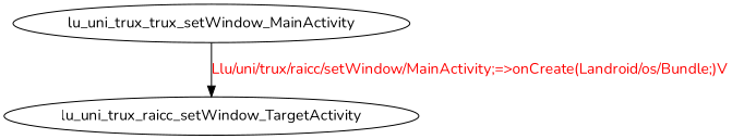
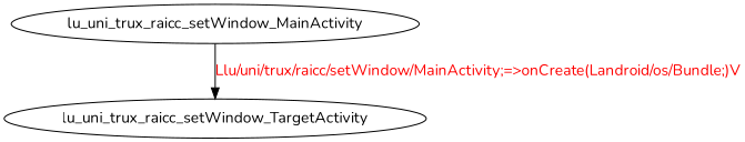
  digraph {
    fontname=Nunito
    node [fontname=Nunito]
-   lu_uni_trux_raicc_setWindow_MainActivity [label=lu_uni_trux_trux_setWindow_MainActivity]
+   lu_uni_trux_raicc_setWindow_MainActivity
    lu_uni_trux_raicc_setWindow_TargetActivity
    lu_uni_trux_raicc_setWindow_MainActivity -> lu_uni_trux_raicc_setWindow_TargetActivity [fontcolor=red label="Llu/uni/trux/raicc/setWindow/MainActivity;=>onCreate(Landroid/os/Bundle;)V" fontname=Nunito]
  }
